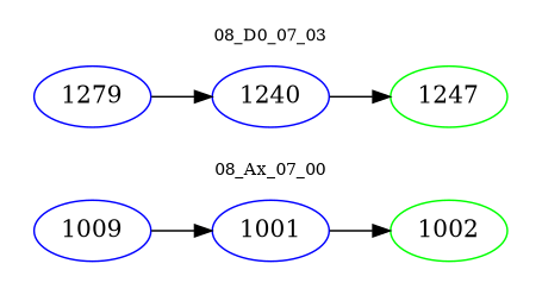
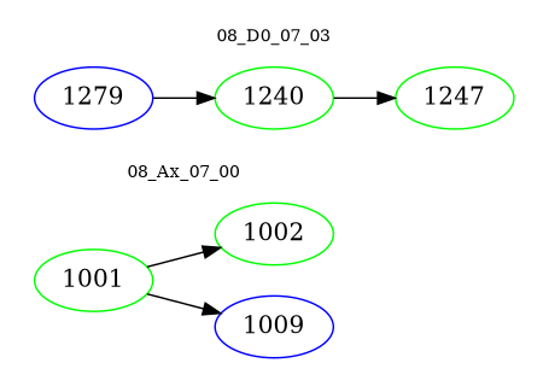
  digraph {
    rankdir=LR
    node [color=green]
    edge [color=black]
-   n1 [color=blue label=1001]
+   n1 [label=1001]
    n2 [color=blue label=1009]
    n3 [label=1002]
-   n4 [color=blue label=1240]
+   n4 [label=1240]
    n5 [label=1247]
    n6 [color=blue label=1279]
    subgraph cluster_1 {
      color=white
      fontsize=10
      label="08_Ax_07_00"
      n1
      n2
      n3
    }
    subgraph cluster_2 {
      color=white
      fontsize=10
      label="08_D0_07_03"
      n4
      n5
      n6
    }
-   n2 -> n1
+   n1 -> n2
    n1 -> n3
    n4 -> n5
    n6 -> n4
  }
